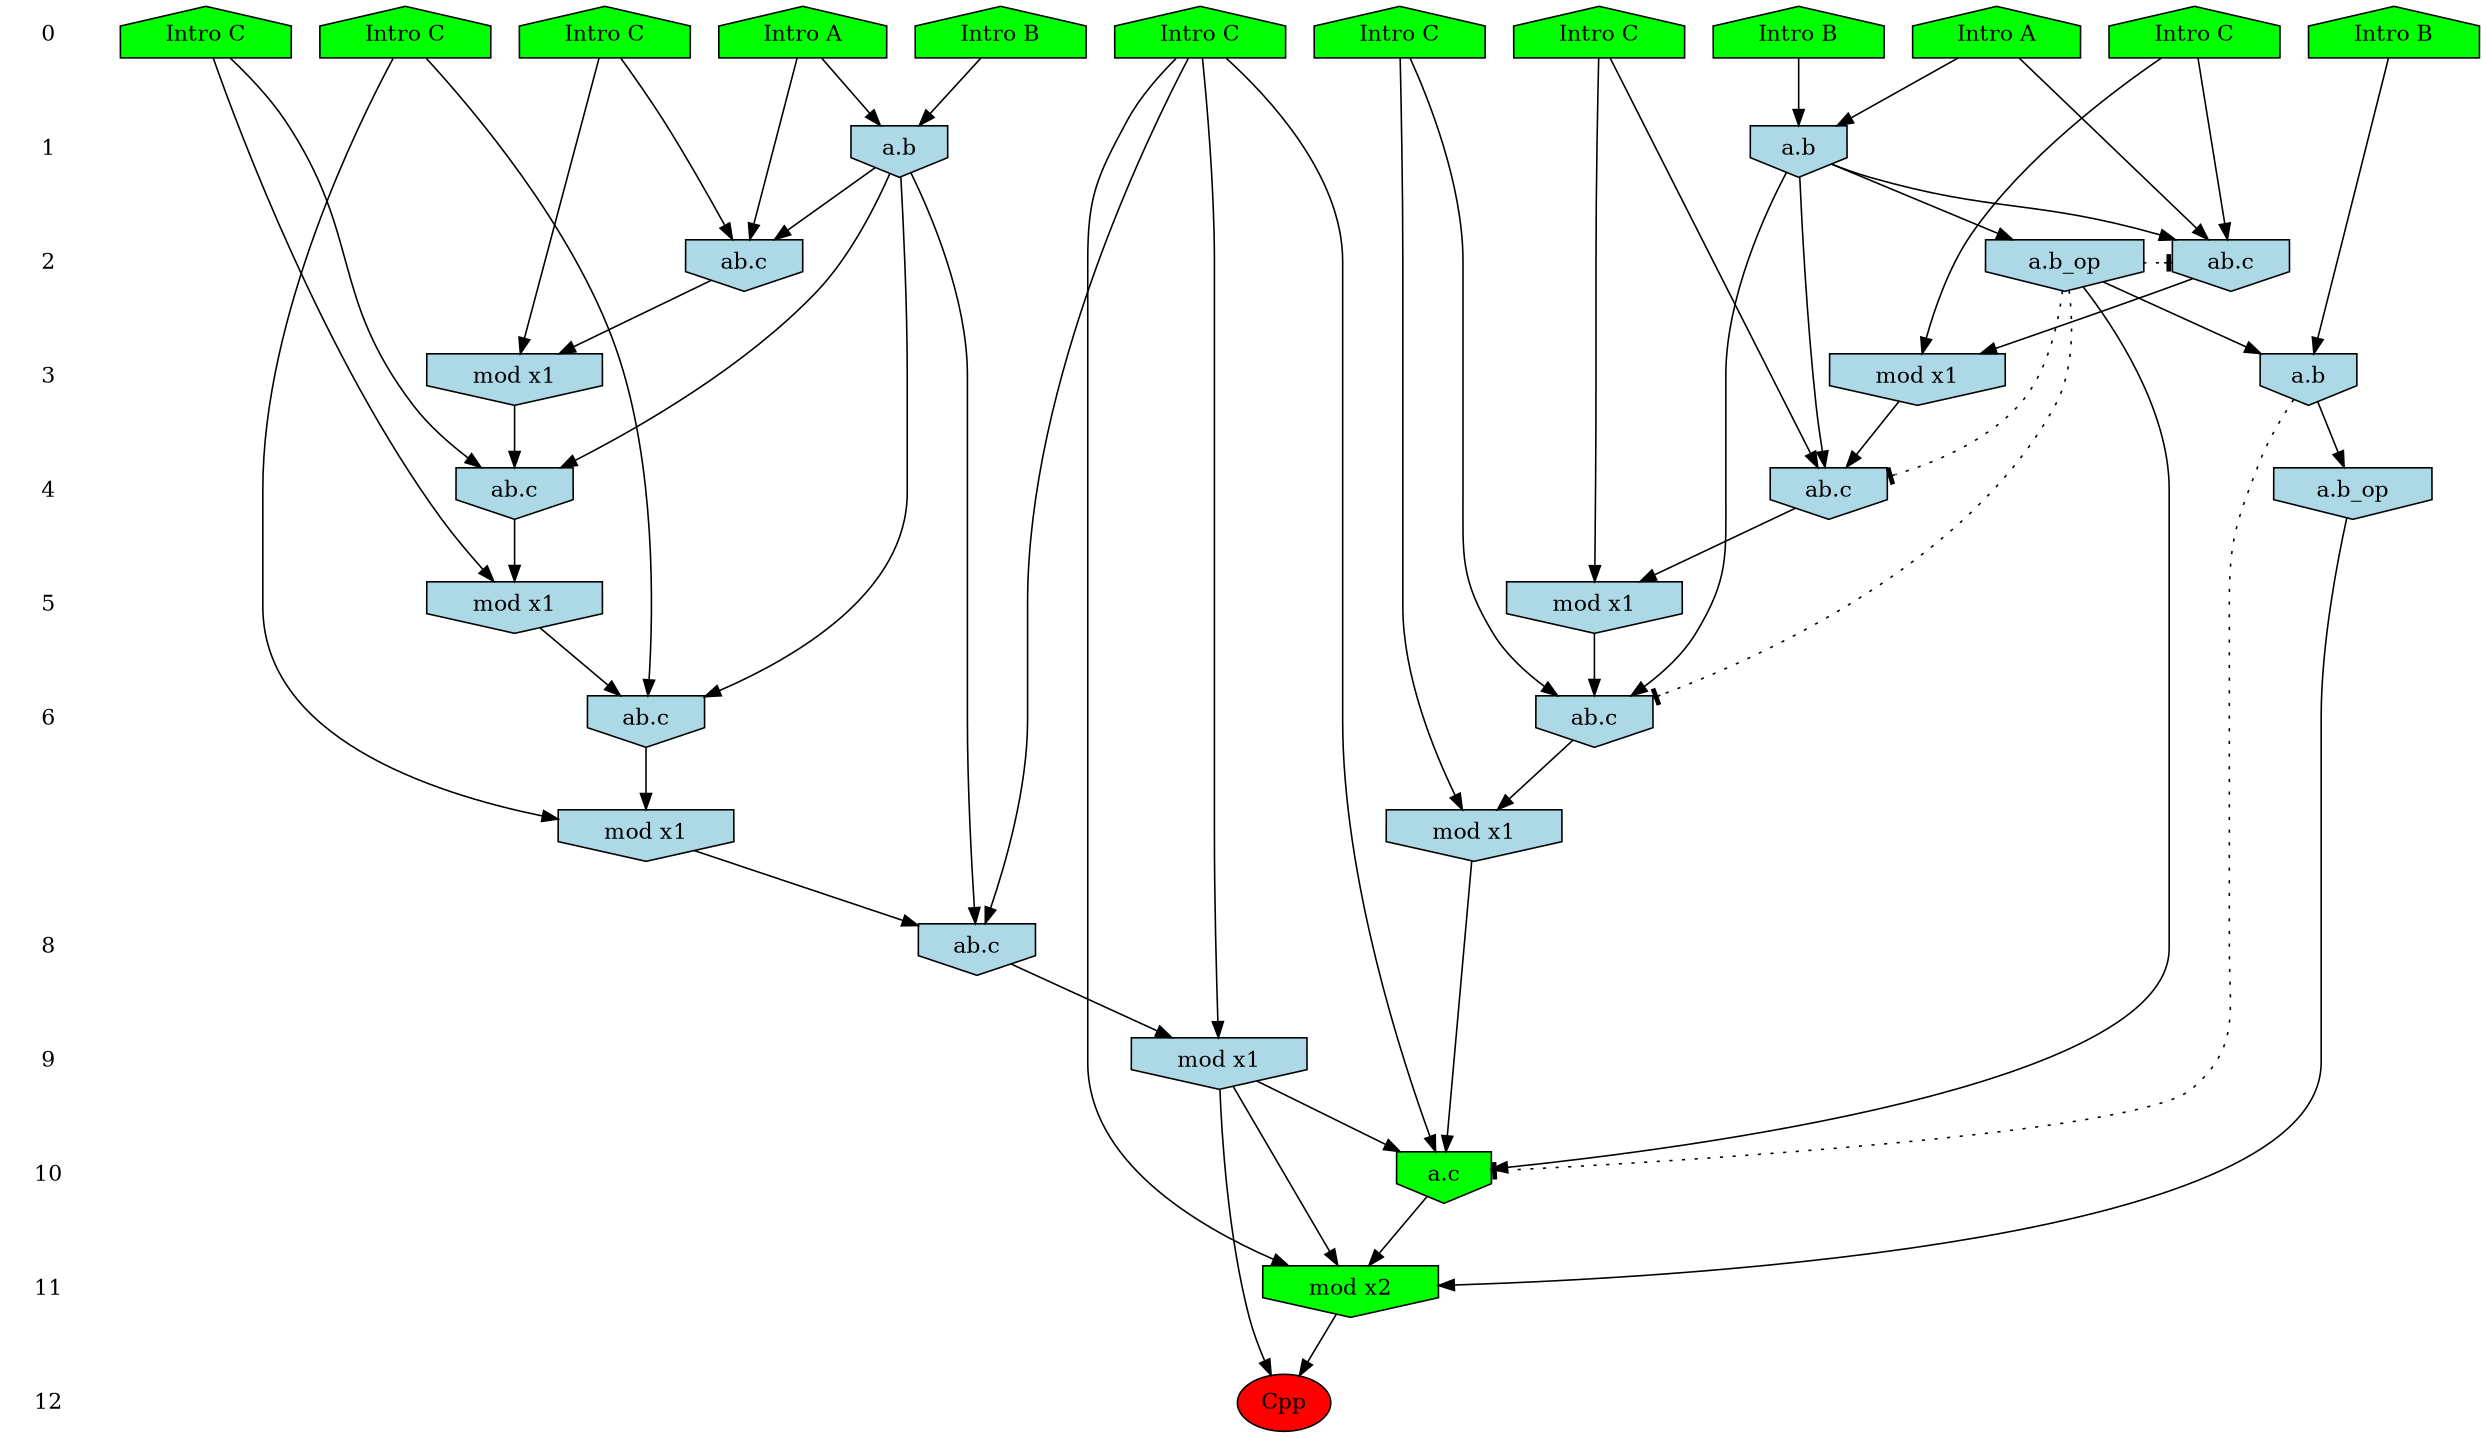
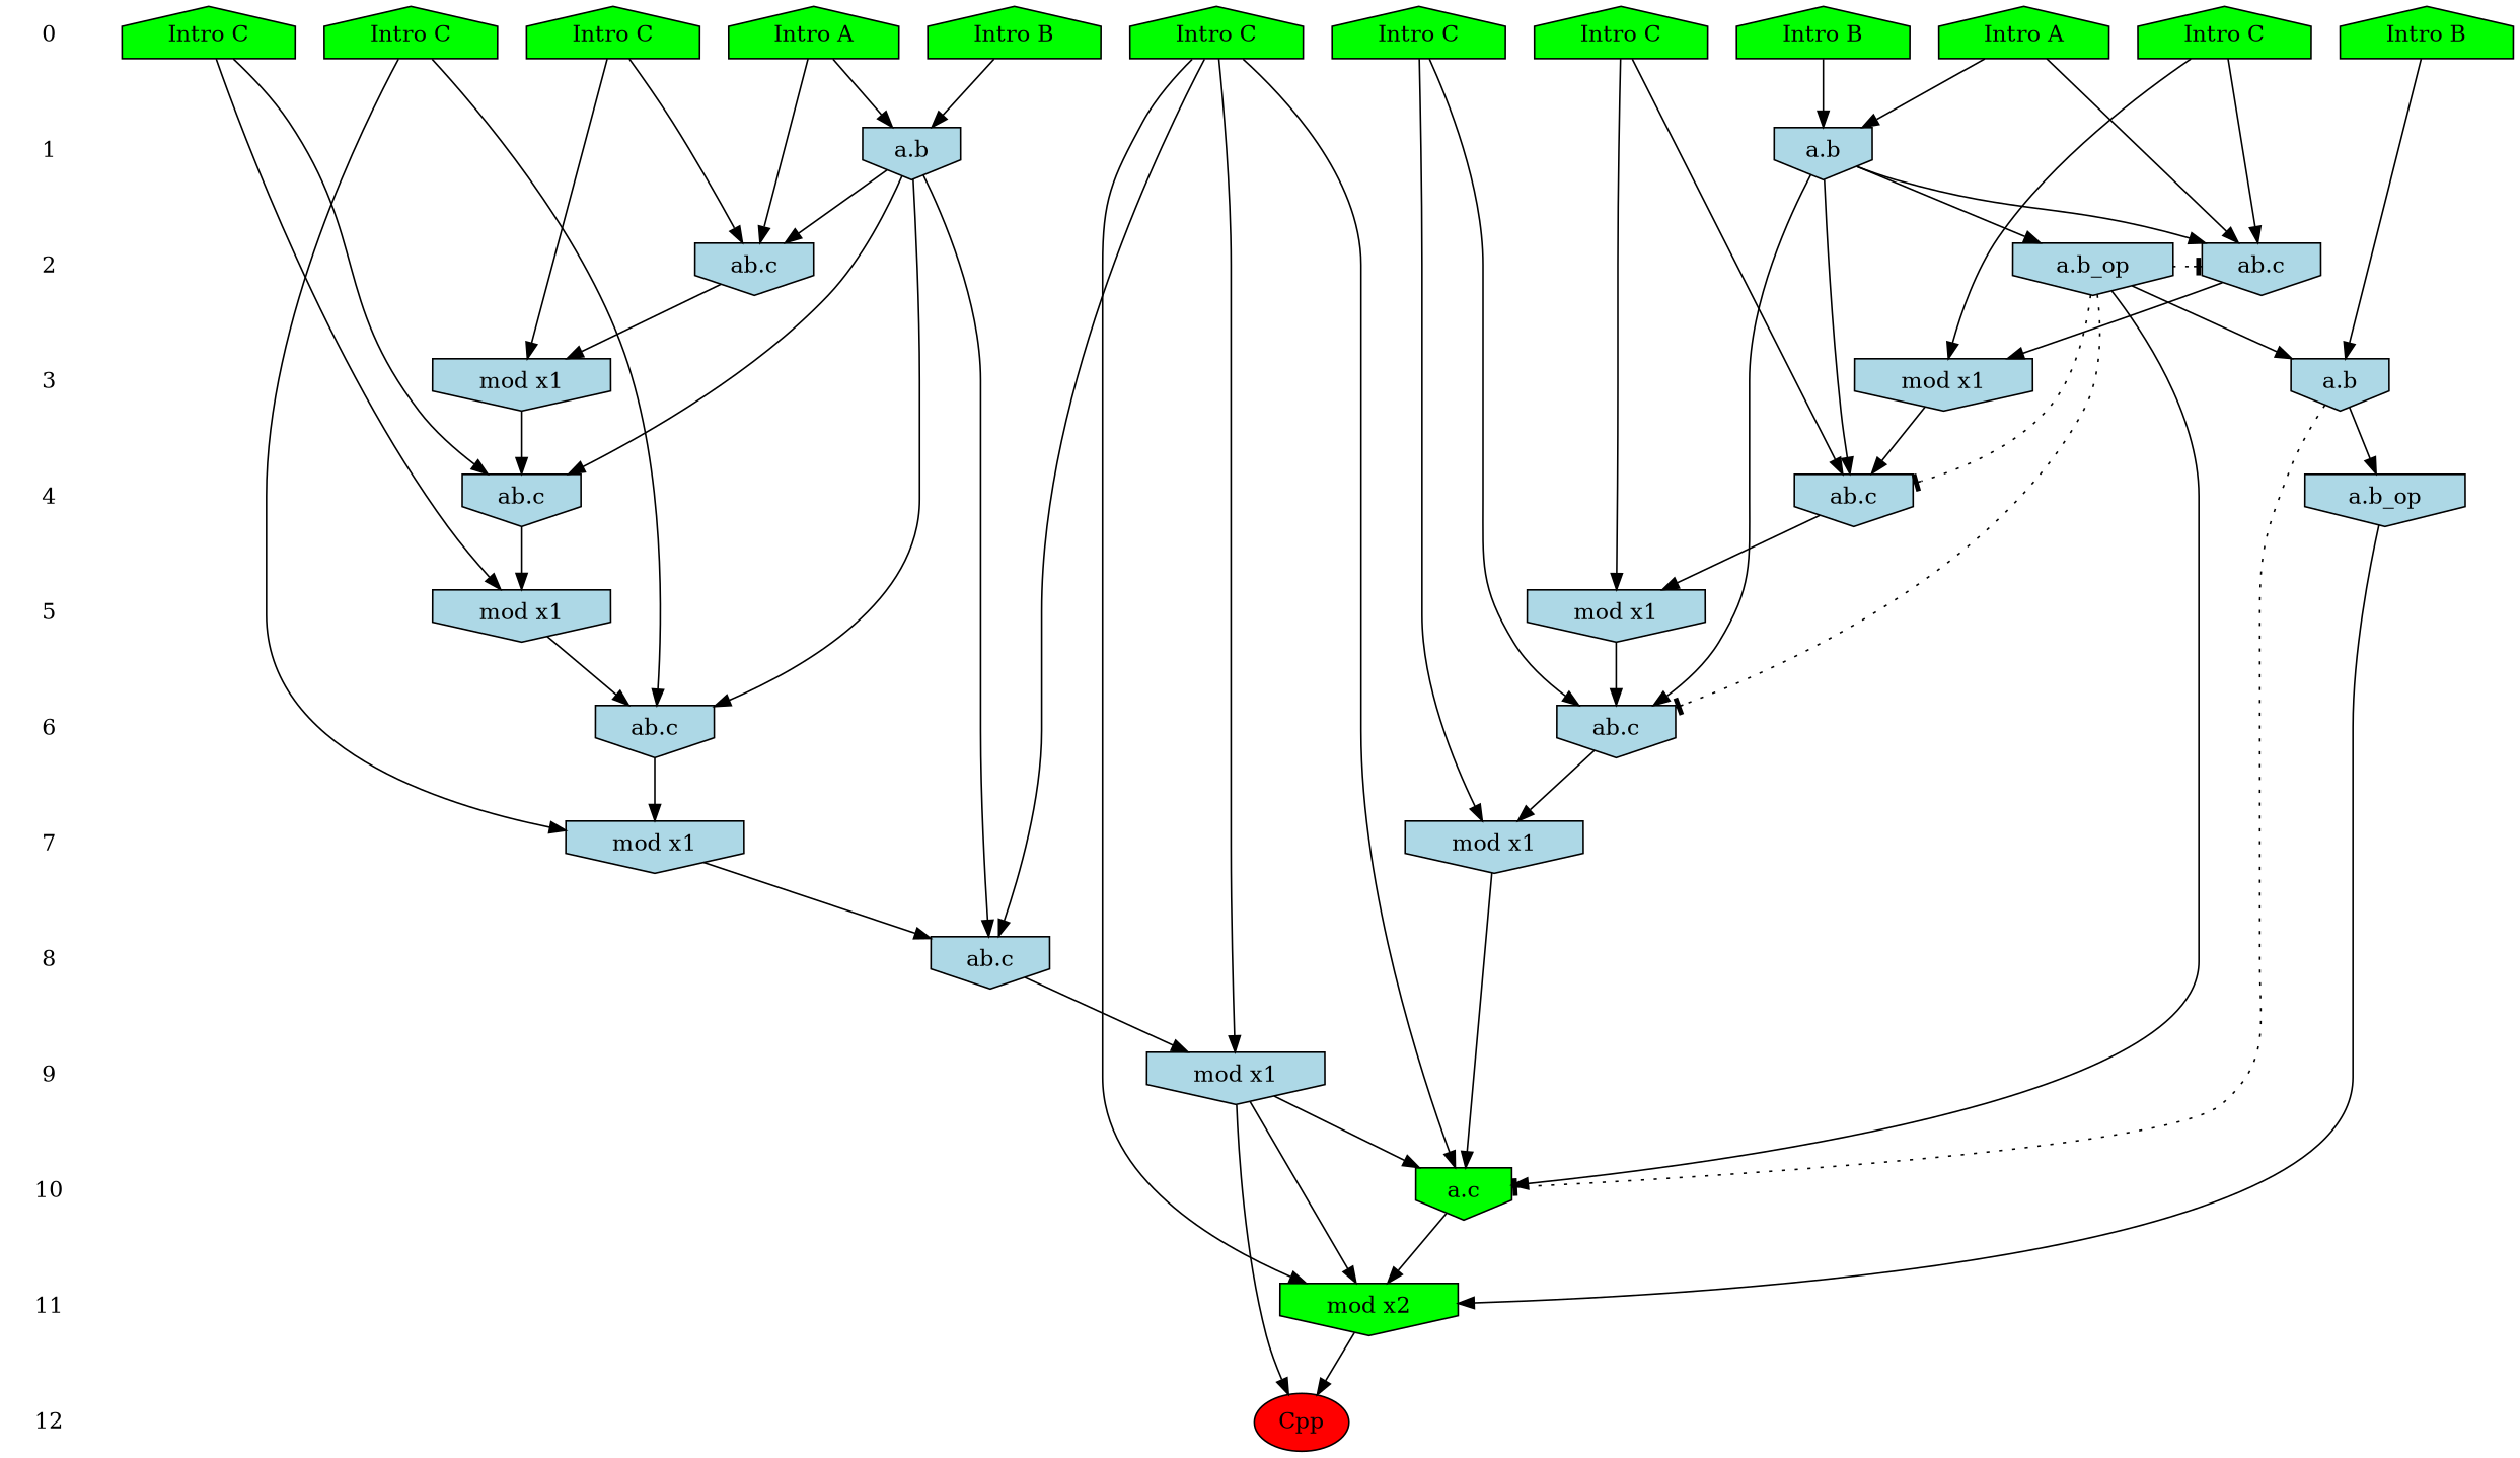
  digraph {
    ranksep=.5
    node [shape=invhouse fillcolor=lightblue style=filled]
    0 [shape=plaintext fillcolor="" style=""]
    n2 [fillcolor=green label="Intro A" shape=house]
    n3 [fillcolor=green label="Intro B" shape=house]
    n4 [fillcolor=green label="Intro A" shape=house]
    n5 [fillcolor=green label="Intro B" shape=house]
    n6 [fillcolor=green label="Intro B" shape=house]
    n7 [fillcolor=green label="Intro C" shape=house]
    n8 [fillcolor=green label="Intro C" shape=house]
    n9 [fillcolor=green label="Intro C" shape=house]
    n10 [fillcolor=green label="Intro C" shape=house]
    n11 [fillcolor=green label="Intro C" shape=house]
    n12 [fillcolor=green label="Intro C" shape=house]
    n13 [fillcolor=green label="Intro C" shape=house]
    1 [shape=plaintext fillcolor="" style=""]
    n15 [label="a.b"]
    n16 [label="a.b"]
    2 [shape=plaintext fillcolor="" style=""]
    n18 [label="ab.c"]
    n19 [label="ab.c"]
    n20 [label="a.b_op"]
    3 [shape=plaintext fillcolor="" style=""]
    n22 [label="mod x1"]
    n23 [label="mod x1"]
    n24 [label="a.b"]
    4 [shape=plaintext fillcolor="" style=""]
    n26 [label="ab.c"]
    n27 [label="ab.c"]
    n28 [label="a.b_op"]
    5 [shape=plaintext fillcolor="" style=""]
    n30 [label="mod x1"]
    n31 [label="mod x1"]
    6 [shape=plaintext fillcolor="" style=""]
    n33 [label="ab.c"]
    n34 [label="ab.c"]
+   7 [shape=plaintext fillcolor="" style=""]
    n36 [label="mod x1"]
    n37 [label="mod x1"]
    8 [shape=plaintext fillcolor="" style=""]
    n39 [label="ab.c"]
    9 [shape=plaintext fillcolor="" style=""]
    n41 [label="mod x1"]
    10 [shape=plaintext fillcolor="" style=""]
    n43 [fillcolor=green label="a.c"]
    11 [shape=plaintext fillcolor="" style=""]
    n45 [fillcolor=green label="mod x2"]
    12 [shape=plaintext fillcolor="" style=""]
    n47 [fillcolor=red label=Cpp shape=""]
    subgraph sub_1 {
      rank=same
      0
      n2
      n3
      n4
      n5
      n6
      n7
      n8
      n9
      n10
      n11
      n12
      n13
    }
    subgraph sub_2 {
      rank=same
      1
      n15
      n16
    }
    subgraph sub_3 {
      rank=same
      2
      n18
      n19
      n20
    }
    subgraph sub_4 {
      rank=same
      3
      n22
      n23
      n24
    }
    subgraph sub_5 {
      rank=same
      4
      n26
      n27
      n28
    }
    subgraph sub_6 {
      rank=same
      5
      n30
      n31
    }
    subgraph sub_7 {
      rank=same
      6
      n33
      n34
    }
    subgraph sub_8 {
      rank=same
+     7
      n36
      n37
    }
    subgraph sub_9 {
      rank=same
      8
      n39
    }
    subgraph sub_10 {
      rank=same
      9
      n41
    }
    subgraph sub_11 {
      rank=same
      10
      n43
    }
    subgraph sub_12 {
      rank=same
      11
      n45
    }
    subgraph sub_13 {
      rank=same
      12
      n47
    }
    0 -> 1 [style=invis]
    n2 -> n16
    n2 -> n18
    n3 -> n16
    n4 -> n15
    n4 -> n19
    n5 -> n24
    n6 -> n15
    n7 -> n18
    n7 -> n22
    n8 -> n33
    n8 -> n36
    n9 -> n26
    n9 -> n30
    n10 -> n34
    n10 -> n37
    n11 -> n39
    n11 -> n41
    n11 -> n43
    n11 -> n45
    n12 -> n27
    n12 -> n31
    n13 -> n19
    n13 -> n23
    1 -> 2 [style=invis]
    n15 -> n19
    n15 -> n27
    n15 -> n34
    n15 -> n39
    n16 -> n18
    n16 -> n20
    n16 -> n26
    n16 -> n33
    2 -> 3 [style=invis]
    n18 -> n22
    n19 -> n23
    n20 -> n18 [arrowhead=tee style=dotted]
    n20 -> n24
    n20 -> n26 [arrowhead=tee style=dotted]
    n20 -> n33 [arrowhead=tee style=dotted]
    n20 -> n43
    3 -> 4 [style=invis]
    n22 -> n26
    n23 -> n27
    n24 -> n28
    n24 -> n43 [arrowhead=tee style=dotted]
    4 -> 5 [style=invis]
    n26 -> n30
    n27 -> n31
    n28 -> n45
    5 -> 6 [style=invis]
    n30 -> n33
    n31 -> n34
+   6 -> 7 [style=invis]
    n33 -> n36
    n34 -> n37
+   7 -> 8 [style=invis]
    n36 -> n43
    n37 -> n39
    8 -> 9 [style=invis]
    n39 -> n41
    9 -> 10 [style=invis]
    n41 -> n43
    n41 -> n45
    n41 -> n47
    10 -> 11 [style=invis]
    n43 -> n45
    11 -> 12 [style=invis]
    n45 -> n47
  }
